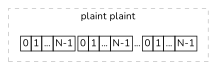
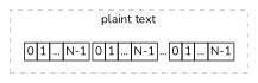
  digraph {
    rankdir=TB
    fontname=Nunito
    n1 [label=<<table border="0" cellspacing="0">                     <tr>                         <td align="left" port="port1" border="1">0</td>                         <td align="left" port="port2" border="1">1</td>                         <td align="center" port="port3" border="1">...</td>                         <td align="left" port="port4" border="1">N-1</td>                          <td align="left" port="port1" border="0"></td>                          <td align="left" port="port1" border="1">0</td>                         <td align="left" port="port2" border="1">1</td>                         <td align="center" port="port3" border="1">...</td>                         <td align="left" port="port4" border="1">N-1</td>                          <td align="center" port="port1" border="0">...</td>                           <td align="left" port="port1" border="1">0</td>                         <td align="left" port="port2" border="1">1</td>                         <td align="center" port="port3" border="1">...</td>                         <td align="left" port="port4" border="1">N-1</td>                      </tr>                 </table>> shape=none fontname=Nunito]
    subgraph cluster_1 {
      color=gray
-     label="plaint plaint"
+     label="plaint text"
      style=dashed
      n1
    }
  }
